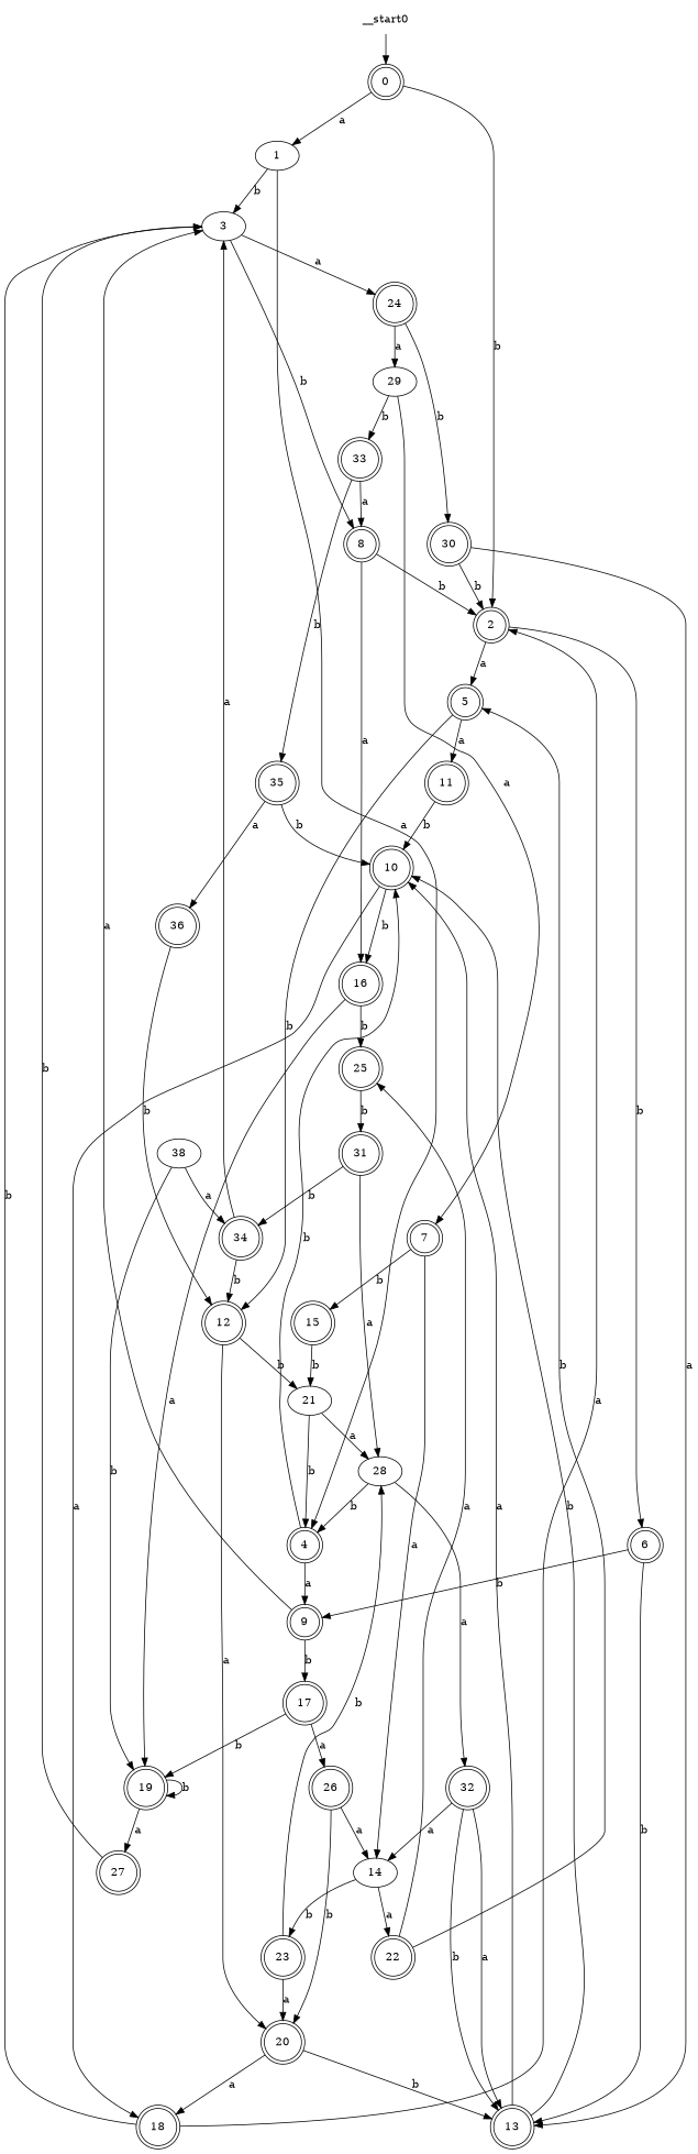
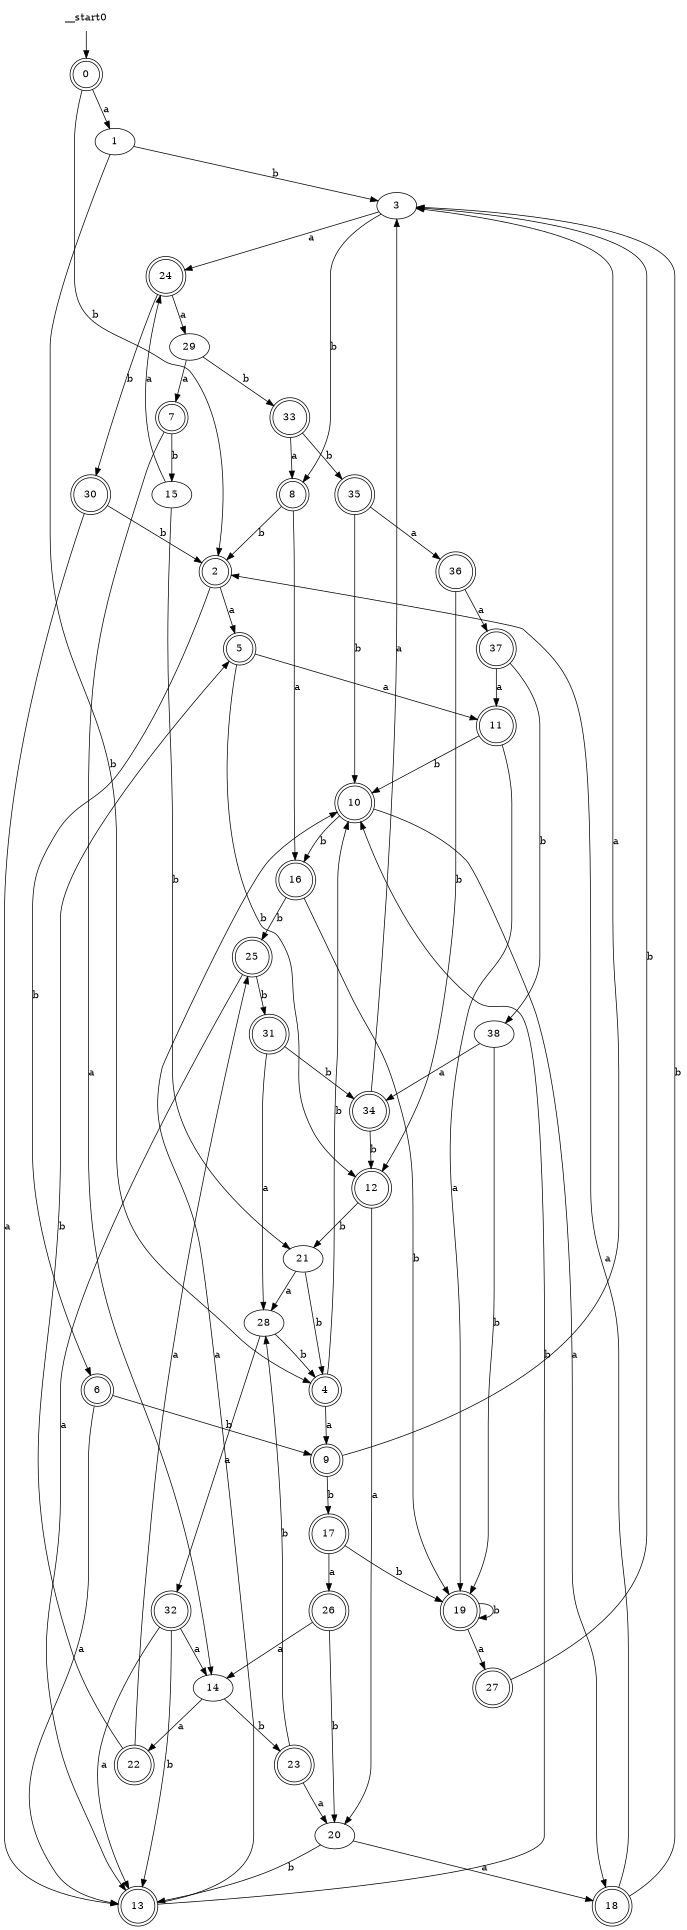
  digraph {
    node [shape=doublecircle]
    __start0 [shape=none]
    0
    1 [shape=""]
    2
    3 [shape=""]
    4
    5
    6
    8
    24
    9
    10
    11
    12
    13
    14 [shape=""]
    7
-   15
+   15 [shape=ellipse]
    16
    17
    18
    19
-   20
+   20 [shape=ellipse]
    21 [shape=""]
    22
    23
    25
    26
    27
    28 [shape=""]
    29 [shape=""]
    30
    31
    32
    33
    34
    35
    36
+   37
    38 [shape=""]
    __start0 -> 0
    0 -> 1 [label=a]
    0 -> 2 [label=b]
    1 -> 3 [label=b]
-   1 -> 4 [label=a]
+   1 -> 4 [label=b]
    2 -> 5 [label=a]
    2 -> 6 [label=b]
    3 -> 8 [label=b]
    3 -> 24 [label=a]
    4 -> 9 [label=a]
    4 -> 10 [label=b]
    5 -> 11 [label=a]
    5 -> 12 [label=b]
    6 -> 9 [label=b]
-   6 -> 13 [label=b]
+   6 -> 13 [label=a]
    8 -> 2 [label=b]
    8 -> 16 [label=a]
    24 -> 29 [label=a]
    24 -> 30 [label=b]
    9 -> 3 [label=a]
    9 -> 17 [label=b]
    10 -> 16 [label=b]
    10 -> 18 [label=a]
    11 -> 10 [label=b]
+   11 -> 19 [label=a]
    12 -> 20 [label=a]
    12 -> 21 [label=b]
    13 -> 10 [label=a]
    13 -> 10 [label=b]
    14 -> 22 [label=a]
    14 -> 23 [label=b]
    7 -> 14 [label=a]
    7 -> 15 [label=b]
+   15 -> 24 [label=a]
    15 -> 21 [label=b]
-   16 -> 19 [label=a]
+   16 -> 19 [label=b]
    16 -> 25 [label=b]
    17 -> 19 [label=b]
    17 -> 26 [label=a]
    18 -> 2 [label=a]
    18 -> 3 [label=b]
    19 -> 19 [label=b]
    19 -> 27 [label=a]
    20 -> 13 [label=b]
    20 -> 18 [label=a]
    21 -> 4 [label=b]
    21 -> 28 [label=a]
    22 -> 5 [label=b]
    22 -> 25 [label=a]
    23 -> 20 [label=a]
    23 -> 28 [label=b]
+   25 -> 13 [label=a]
    25 -> 31 [label=b]
    26 -> 14 [label=a]
    26 -> 20 [label=b]
    27 -> 3 [label=b]
    28 -> 4 [label=b]
    28 -> 32 [label=a]
    29 -> 7 [label=a]
    29 -> 33 [label=b]
    30 -> 2 [label=b]
    30 -> 13 [label=a]
    31 -> 28 [label=a]
    31 -> 34 [label=b]
    32 -> 13 [label=a]
    32 -> 13 [label=b]
    32 -> 14 [label=a]
    33 -> 8 [label=a]
    33 -> 35 [label=b]
    34 -> 3 [label=a]
    34 -> 12 [label=b]
    35 -> 10 [label=b]
    35 -> 36 [label=a]
    36 -> 12 [label=b]
+   36 -> 37 [label=a]
+   37 -> 11 [label=a]
+   37 -> 38 [label=b]
    38 -> 19 [label=b]
    38 -> 34 [label=a]
  }
